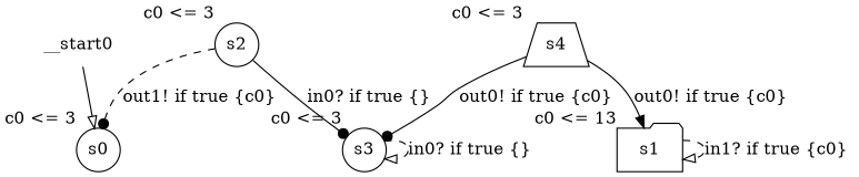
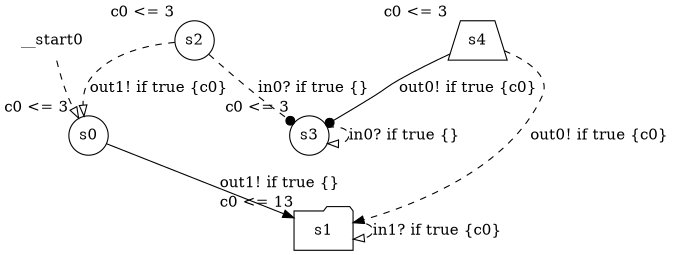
  digraph {
    node [shape=circle margin=0 xlabel="c0 <= 3"]
    edge [arrowhead=onormal style=dashed]
    __start0 [shape=none margin="" xlabel=""]
    n2 [label=s0]
    n3 [label=s1 shape=folder xlabel="c0 <= 13"]
    n4 [label=s2]
    n5 [label=s3]
    n6 [label=s4 shape=trapezium]
-   __start0 -> n2 [style=solid]
+   __start0 -> n2
+   n2 -> n3 [arrowhead=normal label="out1! if true {} " style=solid]
    n3 -> n3 [label="in1? if true {c0} "]
-   n4 -> n2 [arrowhead=dot label="out1! if true {c0} "]
-   n4 -> n5 [arrowhead=dot label="in0? if true {} " style=solid]
+   n4 -> n2 [label="out1! if true {c0} "]
+   n4 -> n5 [arrowhead=dot label="in0? if true {} "]
    n5 -> n5 [label="in0? if true {} "]
-   n6 -> n3 [arrowhead=normal label="out0! if true {c0} " style=solid]
+   n6 -> n3 [arrowhead=normal label="out0! if true {c0} "]
    n6 -> n5 [arrowhead=dot label="out0! if true {c0} " style=solid]
  }
